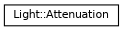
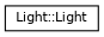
  digraph {
    rankdir=LR
-   n1 [color=black fillcolor=white fontname=Helvetica fontsize=10 height=0.2 label="Light::Attenuation" shape=record style=filled width=0.4]
+   n1 [color=black fillcolor=white fontname=Helvetica fontsize=10 height=0.2 label="Light::Light" shape=record style=filled width=0.4]
  }
